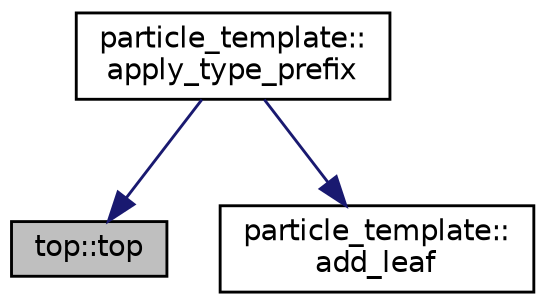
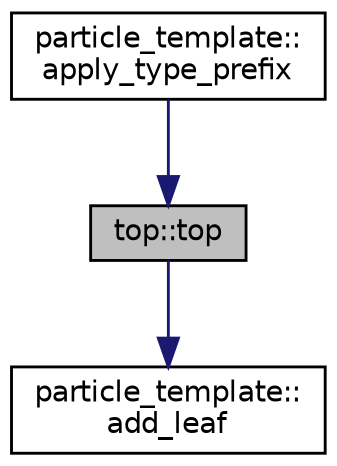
  digraph {
    rankdir=TB
    node [color=black fillcolor=white fontname=Helvetica fontsize=10 shape=record style=filled]
    edge [color=midnightblue fontname=Helvetica fontsize=10 labelfontname=Helvetica labelfontsize=10 style=solid]
    n1 [fillcolor=grey75 fontcolor=black height=0.2 label="top::top" width=0.4]
    n2 [height=0.2 label="particle_template::\ladd_leaf" width=0.4]
    n3 [height=0.2 label="particle_template::\lapply_type_prefix" width=0.4]
-   n3 -> n2
+   n1 -> n2
    n3 -> n1
  }
